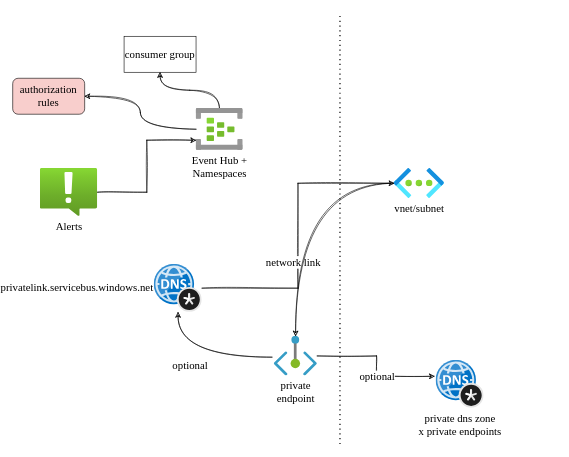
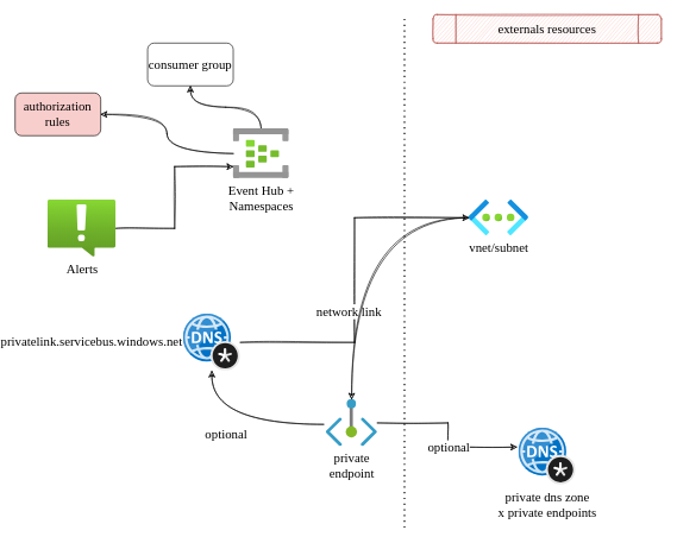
  <mxCell id="0" />
  <mxCell id="1" parent="0" />
  <mxCell id="2" value="" style="endArrow=none;dashed=1;html=1;dashPattern=1 3;strokeWidth=2;rounded=0;" parent="1" edge="1"><mxGeometry width="50" height="50" relative="1" as="geometry"><mxPoint x="566" y="740" as="sourcePoint" /><mxPoint x="566" y="20" as="targetPoint" /></mxGeometry></mxCell>
+ <mxCell id="3" value="externals resources" style="shape=process;whiteSpace=wrap;html=1;backgroundOutline=1;fontFamily=Architects Daughter;fontSource=https%3A%2F%2Ffonts.googleapis.com%2Fcss%3Ffamily%3DArchitects%2BDaughter;fillColor=#f8cecc;strokeColor=#b85450;fontSize=18;rounded=1;sketch=1;" parent="1" vertex="1"><mxGeometry x="606" y="20" width="320" height="40" as="geometry" /></mxCell>
  <mxCell id="4" style="edgeStyle=orthogonalEdgeStyle;rounded=0;sketch=1;orthogonalLoop=1;jettySize=auto;html=1;entryX=0.5;entryY=1;entryDx=0;entryDy=0;fontFamily=Architects Daughter;fontSource=https%3A%2F%2Ffonts.googleapis.com%2Fcss%3Ffamily%3DArchitects%2BDaughter;fontSize=18;curved=1;" edge="1" parent="1" source="6" target="7"><mxGeometry relative="1" as="geometry" /></mxCell>
  <mxCell id="5" style="edgeStyle=orthogonalEdgeStyle;curved=1;rounded=0;sketch=1;orthogonalLoop=1;jettySize=auto;html=1;entryX=1;entryY=0.5;entryDx=0;entryDy=0;fontFamily=Architects Daughter;fontSource=https%3A%2F%2Ffonts.googleapis.com%2Fcss%3Ffamily%3DArchitects%2BDaughter;fontSize=18;" edge="1" parent="1" source="6" target="8"><mxGeometry relative="1" as="geometry" /></mxCell>
  <mxCell id="6" value="Event Hub +&lt;br&gt;Namespaces" style="aspect=fixed;html=1;points=[];align=center;image;fontSize=18;image=img/lib/azure2/iot/Event_Hubs.svg;fontFamily=Architects Daughter;fontSource=https%3A%2F%2Ffonts.googleapis.com%2Fcss%3Ffamily%3DArchitects%2BDaughter;" vertex="1" parent="1"><mxGeometry x="326" y="180" width="78.16" height="70" as="geometry" /></mxCell>
- <mxCell id="7" value="consumer group" style="whiteSpace=wrap;html=1;fontFamily=Architects Daughter;fontSource=https%3A%2F%2Ffonts.googleapis.com%2Fcss%3Ffamily%3DArchitects%2BDaughter;fontSize=18;rounded=0;" vertex="1" parent="1"><mxGeometry y="60" width="120" height="60" as="geometry" x="206" /></mxCell>
+ <mxCell id="7" value="consumer group" style="rounded=1;whiteSpace=wrap;html=1;fontFamily=Architects Daughter;fontSource=https%3A%2F%2Ffonts.googleapis.com%2Fcss%3Ffamily%3DArchitects%2BDaughter;fontSize=18;" vertex="1" parent="1"><mxGeometry y="60" width="120" height="60" as="geometry" x="206" /></mxCell>
  <mxCell id="8" value="authorization&lt;br&gt;rules" style="rounded=1;whiteSpace=wrap;html=1;fontFamily=Architects Daughter;fontSource=https%3A%2F%2Ffonts.googleapis.com%2Fcss%3Ffamily%3DArchitects%2BDaughter;fontSize=18;fillColor=#f8cecc;" vertex="1" parent="1"><mxGeometry x="20.29" y="130" width="120" height="60" as="geometry" /></mxCell>
  <mxCell id="9" style="edgeStyle=orthogonalEdgeStyle;rounded=0;orthogonalLoop=1;jettySize=auto;html=1;entryX=0.005;entryY=0.502;entryDx=0;entryDy=0;entryPerimeter=0;fontFamily=Architects Daughter;fontSource=https%3A%2F%2Ffonts.googleapis.com%2Fcss%3Ffamily%3DArchitects%2BDaughter;fontSize=18;sketch=1;" edge="1" parent="1" source="11" target="13"><mxGeometry relative="1" as="geometry" /></mxCell>
  <mxCell id="10" value="network link" style="edgeLabel;html=1;align=center;verticalAlign=middle;resizable=0;points=[];fontSize=18;fontFamily=Architects Daughter;" vertex="1" connectable="0" parent="9"><mxGeometry x="-0.182" y="1" relative="1" as="geometry"><mxPoint x="-8" y="-1" as="offset" /></mxGeometry></mxCell>
  <mxCell id="11" value="privatelink.servicebus.windows.net" style="sketch=0;aspect=fixed;html=1;points=[];align=right;image;fontSize=18;image=img/lib/mscae/DNS_Private_Zones.svg;fontFamily=Architects Daughter;fontSource=https%3A%2F%2Ffonts.googleapis.com%2Fcss%3Ffamily%3DArchitects%2BDaughter;labelPosition=left;verticalLabelPosition=middle;verticalAlign=middle;" vertex="1" parent="1"><mxGeometry x="256" y="440" width="80" height="80" as="geometry" /></mxCell>
  <mxCell id="12" style="edgeStyle=orthogonalEdgeStyle;curved=1;rounded=0;sketch=1;orthogonalLoop=1;jettySize=auto;html=1;fontFamily=Architects Daughter;fontSource=https%3A%2F%2Ffonts.googleapis.com%2Fcss%3Ffamily%3DArchitects%2BDaughter;fontSize=18;" edge="1" parent="1" source="13" target="18"><mxGeometry relative="1" as="geometry" /></mxCell>
  <mxCell id="13" value="vnet/subnet" style="aspect=fixed;html=1;points=[];align=center;image;fontSize=18;image=img/lib/azure2/networking/Virtual_Networks.svg;fontFamily=Architects Daughter;fontSource=https%3A%2F%2Ffonts.googleapis.com%2Fcss%3Ffamily%3DArchitects%2BDaughter;" vertex="1" parent="1"><mxGeometry x="656" y="280" width="83.75" height="50" as="geometry" /></mxCell>
  <mxCell id="14" style="edgeStyle=orthogonalEdgeStyle;curved=1;rounded=0;sketch=1;orthogonalLoop=1;jettySize=auto;html=1;fontFamily=Architects Daughter;fontSource=https%3A%2F%2Ffonts.googleapis.com%2Fcss%3Ffamily%3DArchitects%2BDaughter;fontSize=18;exitX=-0.046;exitY=0.531;exitDx=0;exitDy=0;exitPerimeter=0;" edge="1" parent="1" source="18" target="11"><mxGeometry relative="1" as="geometry"><mxPoint x="426" y="297" as="sourcePoint" /></mxGeometry></mxCell>
  <mxCell id="15" value="optional" style="edgeLabel;html=1;align=center;verticalAlign=middle;resizable=0;points=[];fontSize=18;fontFamily=Architects Daughter;" vertex="1" connectable="0" parent="14"><mxGeometry x="0.182" y="14" relative="1" as="geometry"><mxPoint as="offset" /></mxGeometry></mxCell>
  <mxCell id="16" style="edgeStyle=orthogonalEdgeStyle;rounded=0;sketch=1;orthogonalLoop=1;jettySize=auto;html=1;entryX=-0.028;entryY=0.337;entryDx=0;entryDy=0;entryPerimeter=0;fontFamily=Architects Daughter;fontSource=https%3A%2F%2Ffonts.googleapis.com%2Fcss%3Ffamily%3DArchitects%2BDaughter;fontSize=18;" edge="1" parent="1" source="18" target="19"><mxGeometry relative="1" as="geometry" /></mxCell>
  <mxCell id="17" value="optional" style="edgeLabel;html=1;align=center;verticalAlign=middle;resizable=0;points=[];fontSize=18;fontFamily=Architects Daughter;" vertex="1" connectable="0" parent="16"><mxGeometry x="0.159" relative="1" as="geometry"><mxPoint as="offset" /></mxGeometry></mxCell>
  <mxCell id="18" value="private &lt;br&gt;endpoint" style="aspect=fixed;html=1;points=[];align=center;image;fontSize=18;image=img/lib/azure2/networking/Private_Endpoint.svg;fontFamily=Architects Daughter;fontSource=https%3A%2F%2Ffonts.googleapis.com%2Fcss%3Ffamily%3DArchitects%2BDaughter;" vertex="1" parent="1"><mxGeometry x="456" y="560" width="72" height="66" as="geometry" /></mxCell>
  <mxCell id="19" value="private dns zone&lt;br style=&quot;font-size: 18px;&quot;&gt;x private endpoints" style="sketch=0;aspect=fixed;html=1;points=[];align=center;image;fontSize=18;image=img/lib/mscae/DNS_Private_Zones.svg;fontFamily=Architects Daughter;fontSource=https%3A%2F%2Ffonts.googleapis.com%2Fcss%3Ffamily%3DArchitects%2BDaughter;" vertex="1" parent="1"><mxGeometry x="726" y="600" width="80" height="80" as="geometry" /></mxCell>
  <mxCell id="20" style="edgeStyle=orthogonalEdgeStyle;rounded=0;sketch=1;orthogonalLoop=1;jettySize=auto;html=1;entryX=0;entryY=0.762;entryDx=0;entryDy=0;entryPerimeter=0;fontFamily=Architects Daughter;fontSource=https%3A%2F%2Ffonts.googleapis.com%2Fcss%3Ffamily%3DArchitects%2BDaughter;fontSize=18;" edge="1" parent="1" source="21" target="6"><mxGeometry relative="1" as="geometry" /></mxCell>
  <mxCell id="21" value="Alerts" style="aspect=fixed;html=1;points=[];align=center;image;fontSize=18;image=img/lib/azure2/management_governance/Alerts.svg;fontFamily=Architects Daughter;fontSource=https%3A%2F%2Ffonts.googleapis.com%2Fcss%3Ffamily%3DArchitects%2BDaughter;" vertex="1" parent="1"><mxGeometry x="66" y="280" width="95.71" height="80" as="geometry" /></mxCell>
